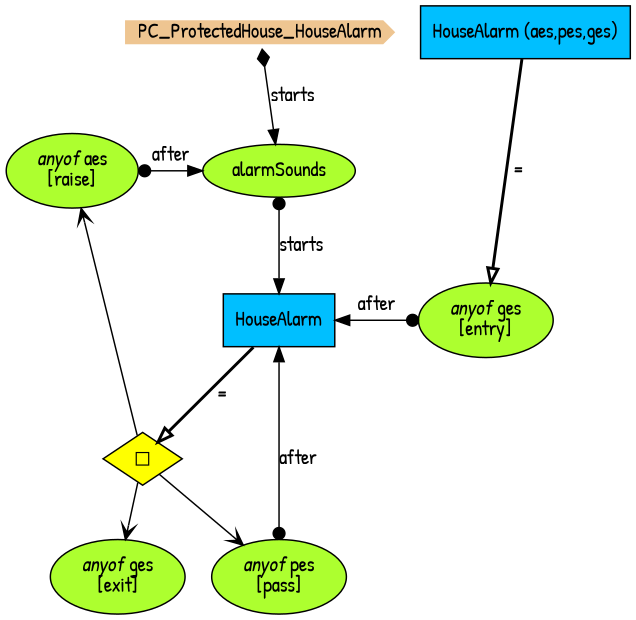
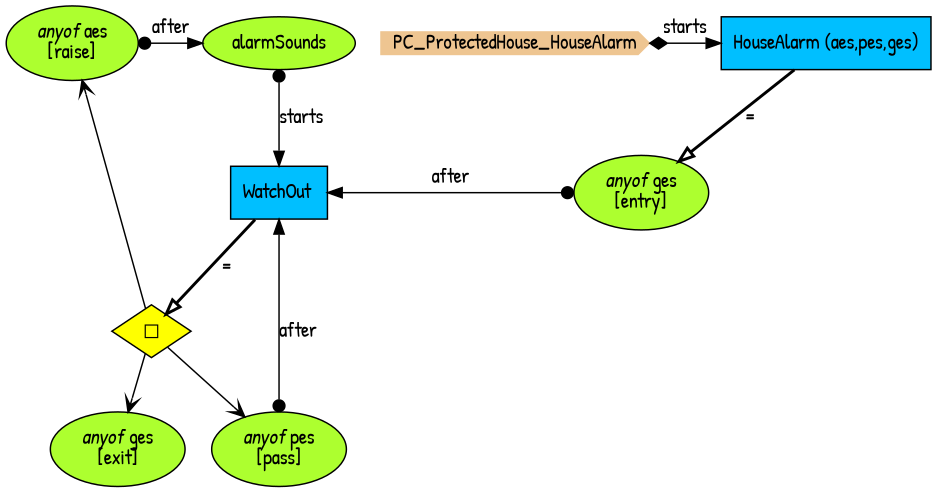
  digraph {
    fontname="Patrick Hand"
    node [fillcolor=greenyellow fontname="Patrick Hand" shape=ellipse style=filled]
    edge [fontname="Patrick Hand"]
    n1 [label=<<I>anyof</I> aes<br/>[raise]>]
    n2 [label=alarmSounds]
-   n3 [fillcolor=deepskyblue label=HouseAlarm shape=box]
+   n3 [fillcolor=deepskyblue label="WatchOut " shape=box]
    n4 [label=<<I>anyof</I> ges<br/>[entry]>]
    n5 [color=burlywood2 height=.2 label=PC_ProtectedHouse_HouseAlarm shape=cds width=.2 fillcolor=""]
    n6 [fillcolor=deepskyblue label="HouseAlarm (aes,pes,ges)" shape=box]
    n7 [fillcolor=yellow label="◻︎" shape=diamond]
    n8 [label=<<I>anyof</I> ges<br/>[exit]>]
    n9 [label=<<I>anyof</I> pes<br/>[pass]>]
    subgraph sub_1 {
      rank=same
      n1
      n2
    }
    subgraph sub_2 {
      rank=same
      n3
      n4
    }
    subgraph sub_3 {
      rank=same
      n5
      n6
    }
    n1 -> n2 [arrowtail=dot dir=both label=after]
    n2 -> n3 [arrowtail=dot dir=both label=starts]
    n3 -> n7 [arrowhead=onormal label="=" penwidth=2]
    n4 -> n3 [arrowtail=dot dir=both label=after]
-   n5 -> n2 [arrowtail=diamond dir=both label=starts]
+   n5 -> n6 [arrowtail=diamond dir=both label=starts]
    n6 -> n4 [arrowhead=onormal label="=" penwidth=2]
    n7 -> n1 [arrowhead=open]
    n7 -> n8 [arrowhead=open]
    n7 -> n9 [arrowhead=open]
    n9 -> n3 [arrowtail=dot dir=both label=after]
  }
